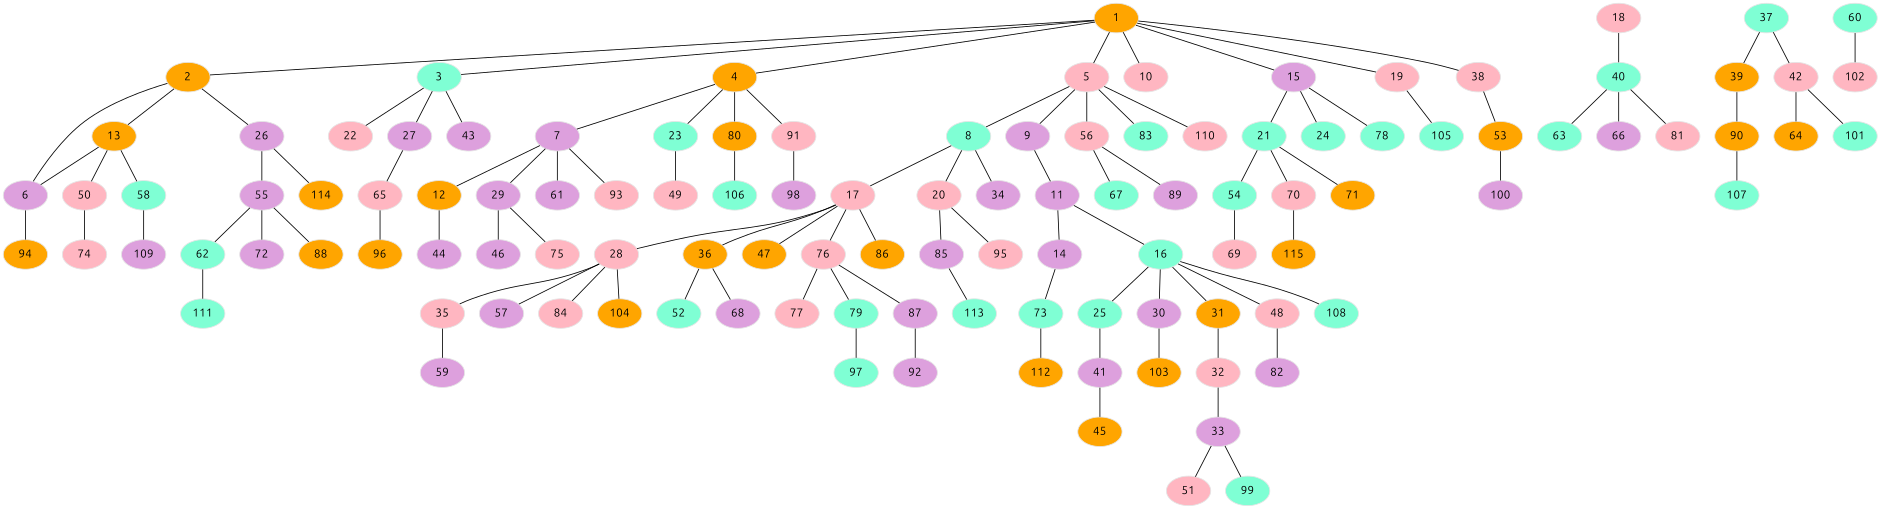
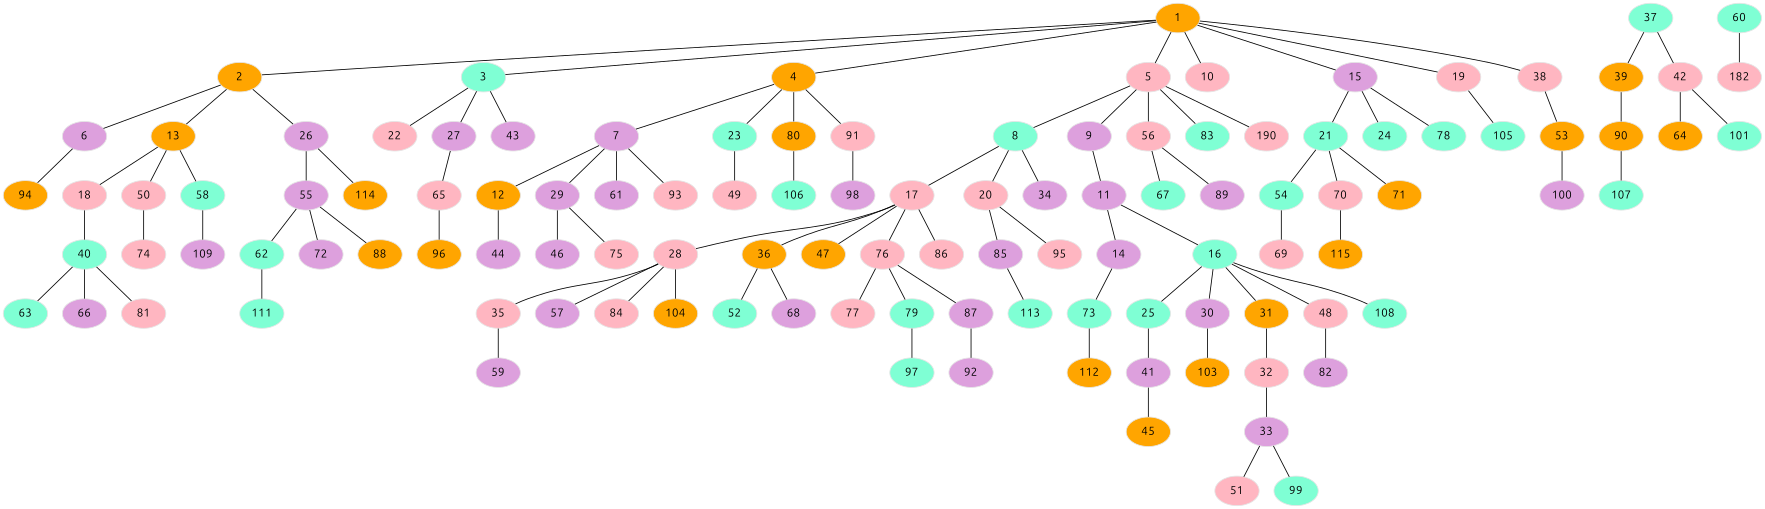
  graph {
    fontname=Ubuntu
    node [color=gray90 fillcolor=lightpink fontname=Ubuntu style=filled]
    edge [fontname=Ubuntu]
    1 [fillcolor=orange]
    2 [fillcolor=orange]
    3 [fillcolor=aquamarine]
    4 [fillcolor=orange]
    5
    10
    15 [fillcolor=plum]
    19
    38
    6 [fillcolor=plum]
    13 [fillcolor=orange]
    26 [fillcolor=plum]
    22
    27 [fillcolor=plum]
    43 [fillcolor=plum]
    7 [fillcolor=plum]
    23 [fillcolor=aquamarine]
    80 [fillcolor=orange]
    91
    8 [fillcolor=aquamarine]
    9 [fillcolor=plum]
    56
    83 [fillcolor=aquamarine]
-   110
+   110 [label=190]
    21 [fillcolor=aquamarine]
    24 [fillcolor=aquamarine]
    78 [fillcolor=aquamarine]
    105 [fillcolor=aquamarine]
    53 [fillcolor=orange]
    94 [fillcolor=orange]
    18
    50
    58 [fillcolor=aquamarine]
    55 [fillcolor=plum]
    114 [fillcolor=orange]
    65
    12 [fillcolor=orange]
    29 [fillcolor=plum]
    61 [fillcolor=plum]
    93
    49
    106 [fillcolor=aquamarine]
    98 [fillcolor=plum]
    17
    20
    34 [fillcolor=plum]
    11 [fillcolor=plum]
    67 [fillcolor=aquamarine]
    89 [fillcolor=plum]
    44 [fillcolor=plum]
    46 [fillcolor=plum]
    75
    28
    36 [fillcolor=orange]
    47 [fillcolor=orange]
    76
-   86 [fillcolor=orange]
+   86
    85 [fillcolor=plum]
    95
    14 [fillcolor=plum]
    16 [fillcolor=aquamarine]
    73 [fillcolor=aquamarine]
    25 [fillcolor=aquamarine]
    30 [fillcolor=plum]
    31 [fillcolor=orange]
    48
    108 [fillcolor=aquamarine]
    40 [fillcolor=aquamarine]
    74
    109 [fillcolor=plum]
    112 [fillcolor=orange]
    54 [fillcolor=aquamarine]
    70
    71 [fillcolor=orange]
    41 [fillcolor=plum]
    103 [fillcolor=orange]
    32
    82 [fillcolor=plum]
    35
    57 [fillcolor=plum]
    84
    104 [fillcolor=orange]
    52 [fillcolor=aquamarine]
    68 [fillcolor=plum]
    77
    79 [fillcolor=aquamarine]
    87 [fillcolor=plum]
    63 [fillcolor=aquamarine]
    66 [fillcolor=plum]
    81
    37 [fillcolor=aquamarine]
    39 [fillcolor=orange]
    42
    113 [fillcolor=aquamarine]
    69
    115 [fillcolor=orange]
    45 [fillcolor=orange]
    62 [fillcolor=aquamarine]
    72 [fillcolor=plum]
    88 [fillcolor=orange]
    96 [fillcolor=orange]
    59 [fillcolor=plum]
    33 [fillcolor=plum]
    51
    99 [fillcolor=aquamarine]
    90 [fillcolor=orange]
    64 [fillcolor=orange]
    101 [fillcolor=aquamarine]
    60 [fillcolor=aquamarine]
-   102
+   102 [label=182]
    100 [fillcolor=plum]
    107 [fillcolor=aquamarine]
    111 [fillcolor=aquamarine]
    97 [fillcolor=aquamarine]
    92 [fillcolor=plum]
    1 -- 2
    1 -- 3
    1 -- 4
    1 -- 5
    1 -- 10
    1 -- 15
    1 -- 19
    1 -- 38
    2 -- 6
    2 -- 13
    2 -- 26
    3 -- 22
    3 -- 27
    3 -- 43
    4 -- 7
    4 -- 23
    4 -- 80
    4 -- 91
    5 -- 8
    5 -- 9
    5 -- 56
    5 -- 83
    5 -- 110
    15 -- 21
    15 -- 24
    15 -- 78
    19 -- 105
    38 -- 53
    6 -- 94
-   13 -- 6
+   13 -- 18
    13 -- 50
    13 -- 58
    26 -- 55
    26 -- 114
    27 -- 65
    7 -- 12
    7 -- 29
    7 -- 61
    7 -- 93
    23 -- 49
    80 -- 106
    91 -- 98
    8 -- 17
    8 -- 20
    8 -- 34
    9 -- 11
    56 -- 67
    56 -- 89
    21 -- 54
    21 -- 70
    21 -- 71
    53 -- 100
    18 -- 40
    50 -- 74
    58 -- 109
    55 -- 62
    55 -- 72
    55 -- 88
    65 -- 96
    12 -- 44
    29 -- 46
    29 -- 75
    17 -- 28
    17 -- 36
    17 -- 47
    17 -- 76
    17 -- 86
    20 -- 85
    20 -- 95
    11 -- 14
    11 -- 16
    28 -- 35
    28 -- 57
    28 -- 84
    28 -- 104
    36 -- 52
    36 -- 68
    76 -- 77
    76 -- 79
    76 -- 87
    85 -- 113
    14 -- 73
    16 -- 25
    16 -- 30
    16 -- 31
    16 -- 48
    16 -- 108
    73 -- 112
    25 -- 41
    30 -- 103
    31 -- 32
    48 -- 82
    40 -- 63
    40 -- 66
    40 -- 81
    54 -- 69
    70 -- 115
    41 -- 45
    32 -- 33
    35 -- 59
    79 -- 97
    87 -- 92
    37 -- 39
    37 -- 42
    39 -- 90
    42 -- 64
    42 -- 101
    62 -- 111
    33 -- 51
    33 -- 99
    90 -- 107
    60 -- 102
  }
